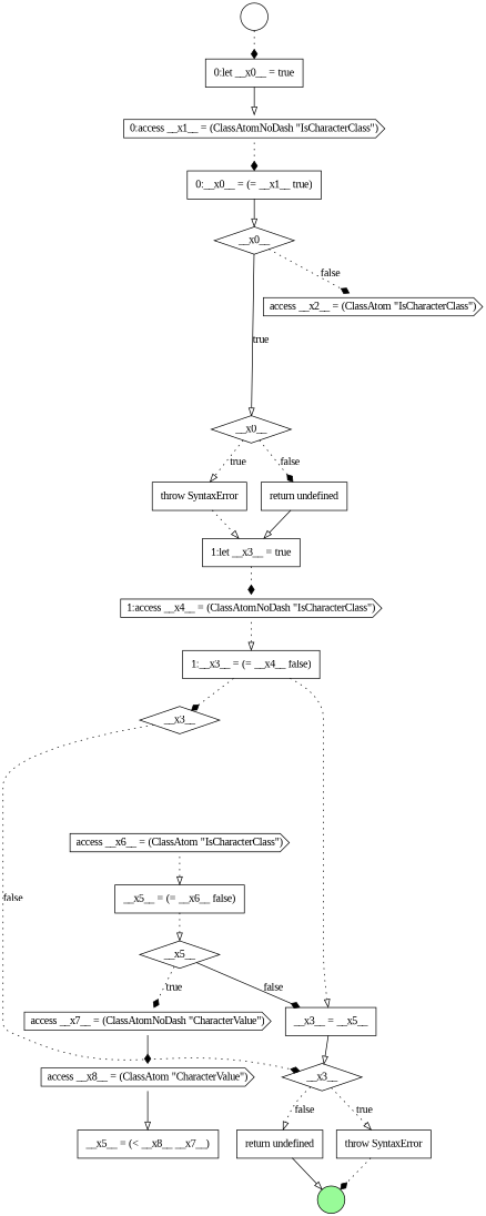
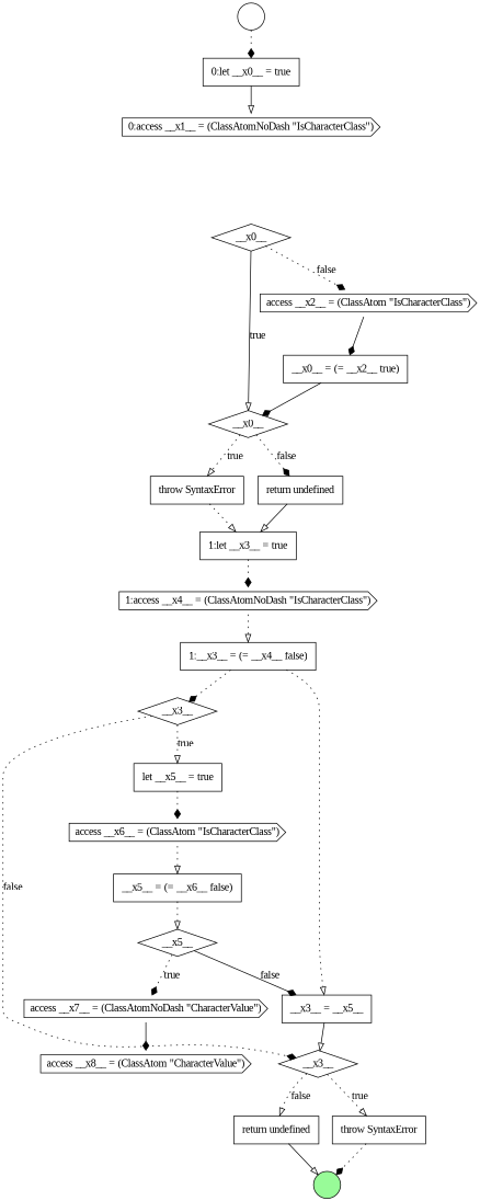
  digraph {
    fontname="Liberation Serif"
    node [color=black fillcolor=white fontname="Liberation Serif" shape=none style=filled]
    edge [arrowhead=onormal color=black fontname="Liberation Serif" style=dotted]
    n1 [label=<<font color="black">__x3__</font>> shape=diamond]
+   n2 [label=<<font color="black">     <table border="0" cellborder="1" cellspacing="0" cellpadding="10">       <tr><td align="left">let __x5__ = true</td></tr>     </table>   </font>> margin=0]
    n3 [label=<<font color="black">__x3__</font>> shape=diamond]
    n4 [label=<<font color="black">access __x6__ = (ClassAtom &quot;IsCharacterClass&quot;)</font>> shape=cds]
    n5 [label=<<font color="black">     <table border="0" cellborder="1" cellspacing="0" cellpadding="10">       <tr><td align="left">throw SyntaxError</td></tr>     </table>   </font>> margin=0]
    n6 [label=<<font color="black">     <table border="0" cellborder="1" cellspacing="0" cellpadding="10">       <tr><td align="left">return undefined</td></tr>     </table>   </font>> margin=0]
    n7 [label=<<font color="black">__x0__</font>> shape=diamond]
    n8 [label=<<font color="black">__x0__</font>> shape=diamond]
    n9 [label=<<font color="black">access __x2__ = (ClassAtom &quot;IsCharacterClass&quot;)</font>> shape=cds]
    n10 [label=<<font color="black">     <table border="0" cellborder="1" cellspacing="0" cellpadding="10">       <tr><td align="left">throw SyntaxError</td></tr>     </table>   </font>> margin=0]
    n11 [label=<<font color="black">     <table border="0" cellborder="1" cellspacing="0" cellpadding="10">       <tr><td align="left">return undefined</td></tr>     </table>   </font>> margin=0]
+   n12 [label=<<font color="black">     <table border="0" cellborder="1" cellspacing="0" cellpadding="10">       <tr><td align="left">__x0__ = (= __x2__ true)</td></tr>     </table>   </font>> margin=0]
    n13 [label=<<font color="black">     <table border="0" cellborder="1" cellspacing="0" cellpadding="10">       <tr><td align="left">0:let __x0__ = true</td></tr>     </table>   </font>> margin=0]
    n14 [label=<<font color="black">0:access __x1__ = (ClassAtomNoDash &quot;IsCharacterClass&quot;)</font>> shape=cds]
-   n15 [label=<<font color="black">     <table border="0" cellborder="1" cellspacing="0" cellpadding="10">       <tr><td align="left">0:__x0__ = (= __x1__ true)</td></tr>     </table>   </font>> margin=0]
    n16 [fillcolor=palegreen label=" " shape=circle]
    n17 [label=<<font color="black">     <table border="0" cellborder="1" cellspacing="0" cellpadding="10">       <tr><td align="left">__x5__ = (= __x6__ false)</td></tr>     </table>   </font>> margin=0]
    n18 [label=<<font color="black">__x5__</font>> shape=diamond]
    n19 [label=<<font color="black">     <table border="0" cellborder="1" cellspacing="0" cellpadding="10">       <tr><td align="left">1:let __x3__ = true</td></tr>     </table>   </font>> margin=0]
    n20 [label=<<font color="black">1:access __x4__ = (ClassAtomNoDash &quot;IsCharacterClass&quot;)</font>> shape=cds]
    n21 [label=<<font color="black">     <table border="0" cellborder="1" cellspacing="0" cellpadding="10">       <tr><td align="left">1:__x3__ = (= __x4__ false)</td></tr>     </table>   </font>> margin=0]
    n22 [label=<<font color="black">     <table border="0" cellborder="1" cellspacing="0" cellpadding="10">       <tr><td align="left">__x3__ = __x5__</td></tr>     </table>   </font>> margin=0]
    n23 [label=<<font color="black">access __x7__ = (ClassAtomNoDash &quot;CharacterValue&quot;)</font>> shape=cds]
    n24 [label=<<font color="black">access __x8__ = (ClassAtom &quot;CharacterValue&quot;)</font>> shape=cds]
-   n25 [label=<<font color="black">     <table border="0" cellborder="1" cellspacing="0" cellpadding="10">       <tr><td align="left">__x5__ = (&lt; __x8__ __x7__)</td></tr>     </table>   </font>> margin=0]
    n26 [label=" " shape=circle]
+   n1 -> n2 [label=<<font color="black">true</font>>]
    n1 -> n3 [arrowhead=diamond label=<<font color="black">false</font>>]
+   n2 -> n4 [arrowhead=diamond]
    n3 -> n5 [label=<<font color="black">true</font>>]
    n3 -> n6 [label=<<font color="black">false</font>>]
    n4 -> n17
    n5 -> n16 [arrowhead=diamond]
    n6 -> n16 [style=solid]
    n7 -> n8 [label=<<font color="black">true</font>> style=solid]
    n7 -> n9 [arrowhead=diamond label=<<font color="black">false</font>>]
    n8 -> n10 [label=<<font color="black">true</font>>]
    n8 -> n11 [arrowhead=diamond label=<<font color="black">false</font>>]
+   n9 -> n12 [arrowhead=diamond style=solid]
    n10 -> n19
    n11 -> n19 [style=solid]
+   n12 -> n8 [arrowhead=diamond style=solid]
    n13 -> n14 [style=solid]
-   n14 -> n15 [arrowhead=diamond]
-   n15 -> n7 [style=solid]
    n17 -> n18
    n18 -> n22 [arrowhead=diamond label=<<font color="black">false</font>> style=solid]
    n18 -> n23 [arrowhead=diamond label=<<font color="black">true</font>>]
    n19 -> n20 [arrowhead=diamond]
    n20 -> n21
    n21 -> n1 [arrowhead=diamond]
    n21 -> n22
    n22 -> n3 [style=solid]
    n23 -> n24 [arrowhead=diamond style=solid]
-   n24 -> n25 [style=solid]
    n26 -> n13 [arrowhead=diamond]
  }
